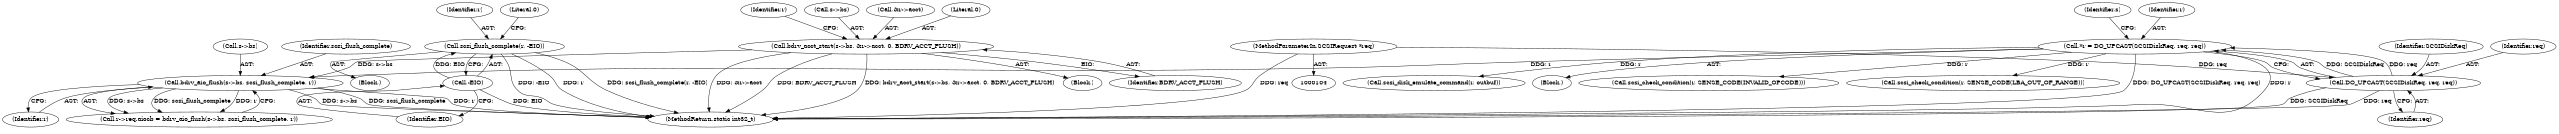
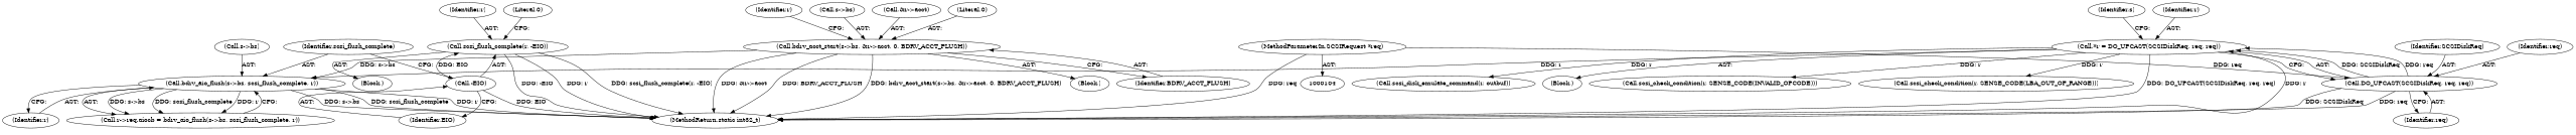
  digraph {
    n1 [label="(Call,scsi_flush_complete(r, -EIO))"]
    n2 [label="(Call,-EIO)"]
    n3 [label="(Block,)"]
    n4 [label="(MethodReturn,static int32_t)"]
    n5 [label="(Identifier,EIO)"]
    n6 [label="(Call,bdrv_aio_flush(s->bs, scsi_flush_complete, r))"]
    n7 [label="(Identifier,r)"]
    n8 [label="(Call,r->req.aiocb = bdrv_aio_flush(s->bs, scsi_flush_complete, r))"]
    n9 [label="(Call,bdrv_acct_start(s->bs, &r->acct, 0, BDRV_ACCT_FLUSH))"]
    n10 [label="(Block,)"]
    n11 [label="(Identifier,BDRV_ACCT_FLUSH)"]
    n12 [label="(Call,*r = DO_UPCAST(SCSIDiskReq, req, req))"]
    n13 [label="(Call,DO_UPCAST(SCSIDiskReq, req, req))"]
    n14 [label="(Call,scsi_disk_emulate_command(r, outbuf))"]
    n15 [label="(Block,)"]
    n16 [label="(Call,scsi_check_condition(r, SENSE_CODE(INVALID_OPCODE)))"]
    n17 [label="(Call,scsi_check_condition(r, SENSE_CODE(LBA_OUT_OF_RANGE)))"]
    n18 [label="(Identifier,req)"]
    n19 [label="(MethodParameterIn,SCSIRequest *req)"]
    1000104
    n21 [label="(Call,&r->acct)"]
    n22 [label="(Identifier,r)"]
    n23 [label="(Literal,0)"]
    n24 [label="(Identifier,s)"]
    n25 [label="(Identifier,r)"]
    n26 [label="(Identifier,req)"]
    n27 [label="(Identifier,r)"]
    n28 [label="(Identifier,scsi_flush_complete)"]
    n29 [label="(Identifier,SCSIDiskReq)"]
    n30 [label="(Literal,0)"]
    n31 [label="(Call,s->bs)"]
    n32 [label="(Call,s->bs)"]
-   n1 -> n2 [label="CFG: "]
+   n28 -> n2 [label="CFG: "]
    n1 -> n3 [label="AST: "]
    n1 -> n4 [label="DDG: scsi_flush_complete(r, -EIO)"]
    n1 -> n4 [label="DDG: -EIO"]
    n1 -> n4 [label="DDG: r"]
    n2 -> n1 [label="AST: "]
    n2 -> n1 [label="DDG: EIO"]
    n2 -> n4 [label="DDG: EIO"]
    n2 -> n5 [label="CFG: "]
    n5 -> n2 [label="AST: "]
    n6 -> n4 [label="DDG: scsi_flush_complete"]
    n6 -> n4 [label="DDG: r"]
    n6 -> n4 [label="DDG: s->bs"]
    n6 -> n7 [label="CFG: "]
    n6 -> n8 [label="AST: "]
    n6 -> n8 [label="DDG: s->bs"]
    n6 -> n8 [label="DDG: scsi_flush_complete"]
    n6 -> n8 [label="DDG: r"]
    n7 -> n6 [label="AST: "]
    n8 -> n6 [label="CFG: "]
    n9 -> n4 [label="DDG: &r->acct"]
    n9 -> n4 [label="DDG: BDRV_ACCT_FLUSH"]
    n9 -> n4 [label="DDG: bdrv_acct_start(s->bs, &r->acct, 0, BDRV_ACCT_FLUSH)"]
    n9 -> n6 [label="DDG: s->bs"]
    n9 -> n10 [label="AST: "]
-   n9 -> n11 [label="EIO: "]
+   n9 -> n11 [label="CFG: "]
    n11 -> n9 [label="AST: "]
    n12 -> n4 [label="DDG: r"]
    n12 -> n4 [label="DDG: DO_UPCAST(SCSIDiskReq, req, req)"]
    n12 -> n6 [label="DDG: r"]
    n12 -> n13 [label="CFG: "]
    n12 -> n14 [label="DDG: r"]
    n12 -> n15 [label="AST: "]
    n12 -> n16 [label="DDG: r"]
    n12 -> n17 [label="DDG: r"]
    n13 -> n4 [label="DDG: req"]
    n13 -> n4 [label="DDG: SCSIDiskReq"]
    n13 -> n12 [label="AST: "]
    n13 -> n12 [label="DDG: SCSIDiskReq"]
    n13 -> n12 [label="DDG: req"]
    n13 -> n18 [label="CFG: "]
    n18 -> n13 [label="AST: "]
    n19 -> n4 [label="DDG: req"]
    n19 -> n13 [label="DDG: req"]
    n19 -> 1000104 [label="AST: "]
    n21 -> n9 [label="AST: "]
    n22 -> n1 [label="AST: "]
    n23 -> n9 [label="AST: "]
    n24 -> n12 [label="CFG: "]
    n25 -> n12 [label="AST: "]
    n26 -> n13 [label="AST: "]
    n27 -> n9 [label="CFG: "]
    n28 -> n6 [label="AST: "]
    n29 -> n13 [label="AST: "]
    n30 -> n1 [label="CFG: "]
    n31 -> n9 [label="AST: "]
    n32 -> n6 [label="AST: "]
  }
